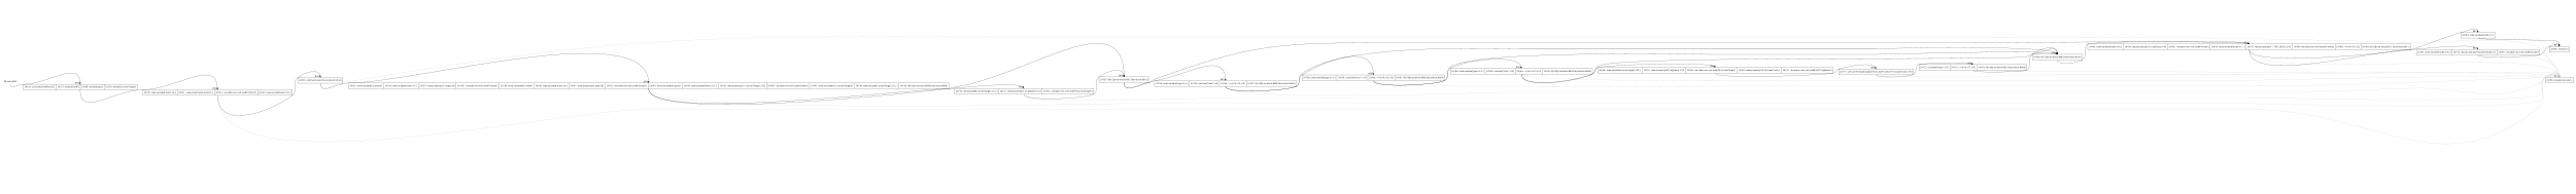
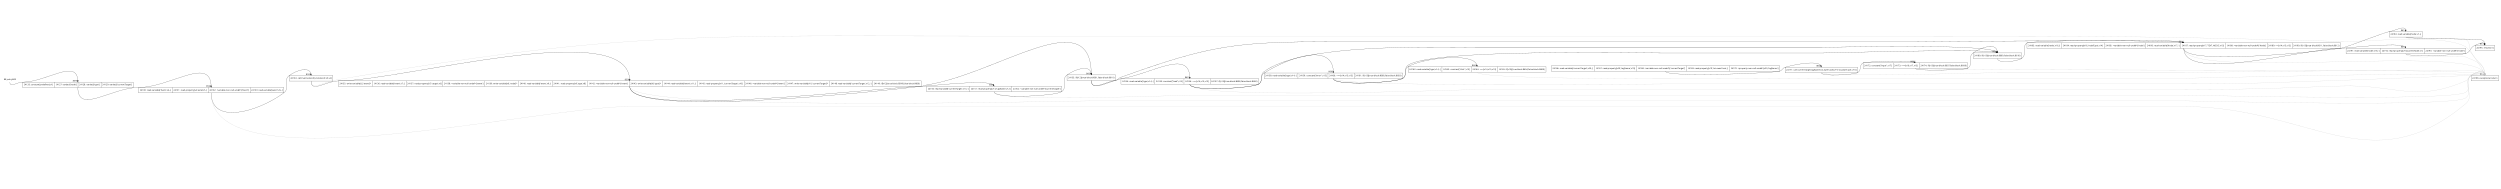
  digraph {
    fontname="Open Sans"
    rankdir=LR
    node [fontname="Open Sans" shape=record]
    edge [fontname="Open Sans" headport=n tailport=s]
    n1 [label=BB_entry689 shape=none]
    n2 [label="{24126: constant[undefined,v1]|24127: vardecl['node']|24128: vardecl['type']|24129: vardecl['currentTarget']}"]
    n3 [label="{24130: read-variable['Event',v4,-]|24131: read-property[v4,'extend',-]|24132: \<variable-non-null-undef\>['Event']|24133: read-variable['event',v5,-]}"]
    n4 [label="{24134: call-Event.extend [v4,'extend',v5,v2]}"]
    n5 [label="{24196: exceptional-return}"]
    n6 [label="{24135: write-variable[v2,'event']*|24136: read-variable['event',v7,-]|24137: read-property[v7,'target',v6]|24138: \<variable-non-null-undef\>['event']|24139: write-variable[v6,'node']*|24140: read-variable['event',v9,-]|24141: read-property[v9,'type',v8]|24142: \<variable-non-null-undef\>['event']|24143: write-variable[v8,'type']*|24144: read-variable['event',v11,-]|24145: read-property[v11,'currentTarget',v10]|24146: \<variable-non-null-undef\>['event']|24147: write-variable[v10,'currentTarget']*|24148: read-variable['currentTarget',v12,-]|24149: if[v12](true-block:8599,false-block:8600)}"]
    n7 [label="{24153: if[v12](true-block:8601,false-block:8610)}"]
    n8 [label="{24150: read-variable['currentTarget',v13,-]|24151: read-property[v13,'tagName',v12]|24152: \<variable-non-null-undef\>['currentTarget']}"]
    n9 [label="{24154: read-variable['type',v14,-]|24155: constant[\"load\",v15]|24156: ===[v14,v15,v13]|24157: if[v13](true-block:8608,false-block:8602)}"]
    n10 [label="{24183: read-variable['node',v16,-]|24184: read-property[v16,'nodeType',v14]|24185: \<variable-non-null-undef\>['node']|24186: read-variable['Node',v17,-]|24187: read-property[v17,'TEXT_NODE',v15]|24188: \<variable-non-null-undef\>['Node']|24189: ==[v14,v15,v13]|24190: if[v13](true-block:8611,false-block:8612)}"]
    n11 [label="{24180: if[v13](true-block:8609,false-block:8610)}"]
    n12 [label="{24158: read-variable['type',v14,-]|24159: constant[\"error\",v15]|24160: ===[v14,v15,v13]|24161: if[v13](true-block:8608,false-block:8603)}"]
    n13 [label="{24191: read-variable['node',v18,-]|24192: read-property[v18,'parentNode',v1]|24193: \<variable-non-null-undef\>['node']}"]
    n14 [label="{24194: read-variable['node',v1,-]}"]
    n15 [label="{24162: read-variable['type',v14,-]|24163: constant[\"click\",v15]|24164: ===[v14,v15,v13]|24165: if[v13](true-block:8604,false-block:8608)}"]
    n16 [label="{24195: return[v1]}"]
    n17 [label="{24166: read-variable['currentTarget',v20,-]|24167: read-property[v20,'tagName',v19]|24168: \<variable-non-null-undef\>['currentTarget']|24169: read-property[v19,'toLowerCase',-]|24170: \<property-non-null-undef\>[v20,'tagName']}"]
    n18 [label="{24171: call-currentTarget.tagName.toLowerCase [v19,'toLowerCase',v16]}"]
    n19 [label="{24172: constant[\"input\",v17]|24173: ===[v16,v17,v13]|24174: if[v13](true-block:8607,false-block:8608)}"]
    n1 -> n2 [headlabel="    8595"]
    n2 -> n3 [headlabel="      8596"]
    n3 -> n4 [headlabel="      8597"]
    n3 -> n5 [color=gray headlabel="      8614"]
    n4 -> n5 [color=gray]
    n4 -> n6 [headlabel="      8598"]
    n6 -> n5 [color=gray]
    n6 -> n7 [headlabel="      8600"]
    n6 -> n8 [headlabel="      8599"]
    n7 -> n9 [headlabel="      8601"]
    n7 -> n10 [headlabel="      8610"]
    n8 -> n5 [color=gray]
    n8 -> n7
    n9 -> n5 [color=gray]
    n9 -> n11 [headlabel="      8608"]
    n9 -> n12 [headlabel="      8602"]
    n10 -> n5 [color=gray]
    n10 -> n13 [headlabel="      8611"]
    n10 -> n14 [headlabel="      8612"]
    n11 -> n10
    n12 -> n5 [color=gray]
    n12 -> n11
    n12 -> n15 [headlabel="      8603"]
    n13 -> n5 [color=gray]
    n13 -> n16 [headlabel="      8613"]
    n14 -> n5 [color=gray]
    n14 -> n16
    n15 -> n5 [color=gray]
-   n15 -> n11
-   n15 -> n17 [headlabel="      8604"]
    n17 -> n18 [headlabel="      8605"]
    n18 -> n5 [color=gray]
    n18 -> n19 [headlabel="      8606"]
    n19 -> n5 [color=gray]
    n19 -> n11
  }
